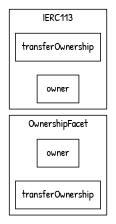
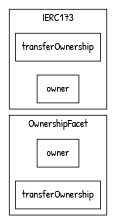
  strict digraph {
    rankdir=LR
    fontname="Patrick Hand"
    node [shape=box fontname="Patrick Hand"]
    n1 [label=owner]
    n2 [label=transferOwnership]
    n3 [label=transferOwnership]
    n4 [label=owner]
    subgraph cluster_1 {
      label=OwnershipFacet
      n1
      n2
    }
    subgraph cluster_2 {
-     label=IERC113
+     label=IERC173
      n3
      n4
    }
    subgraph cluster_3 {
      label="[Solidity]"
    }
  }
